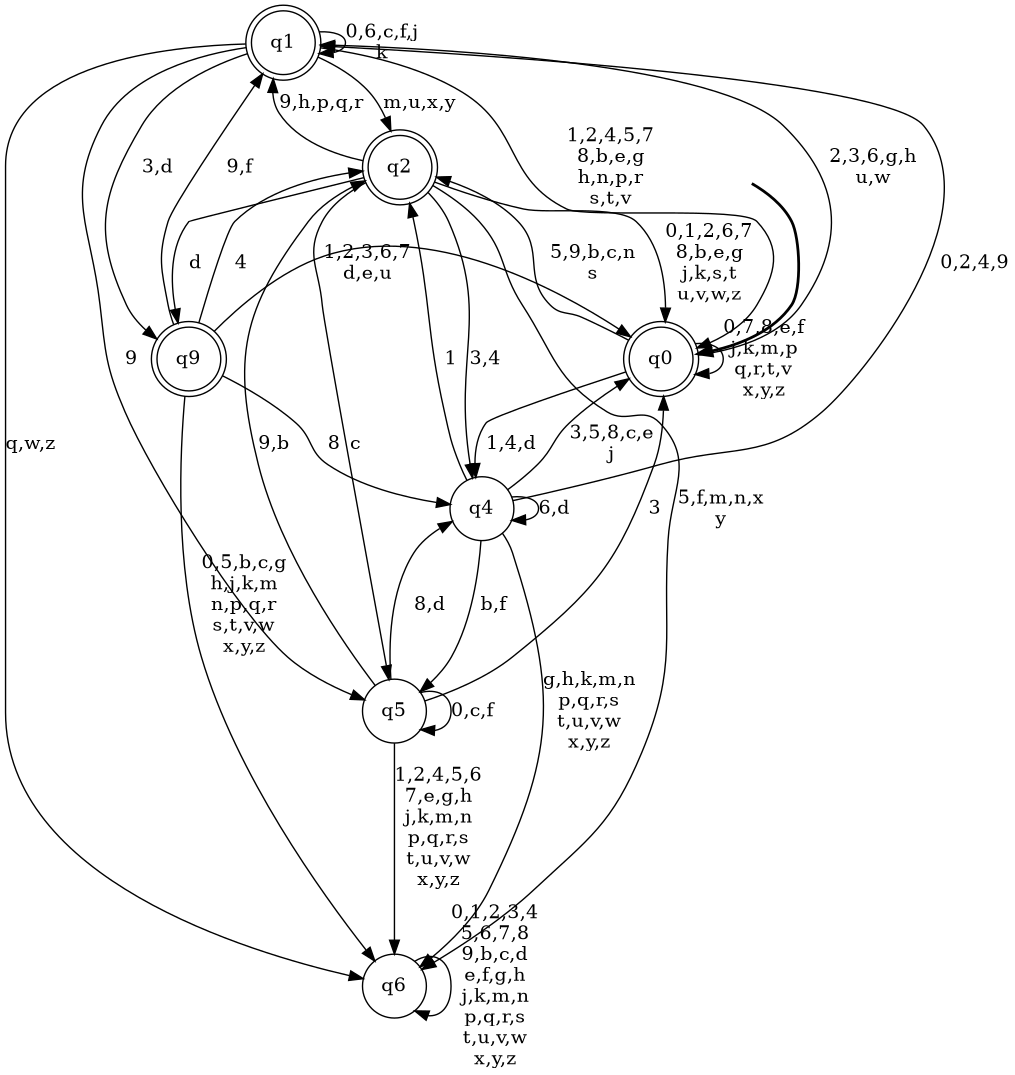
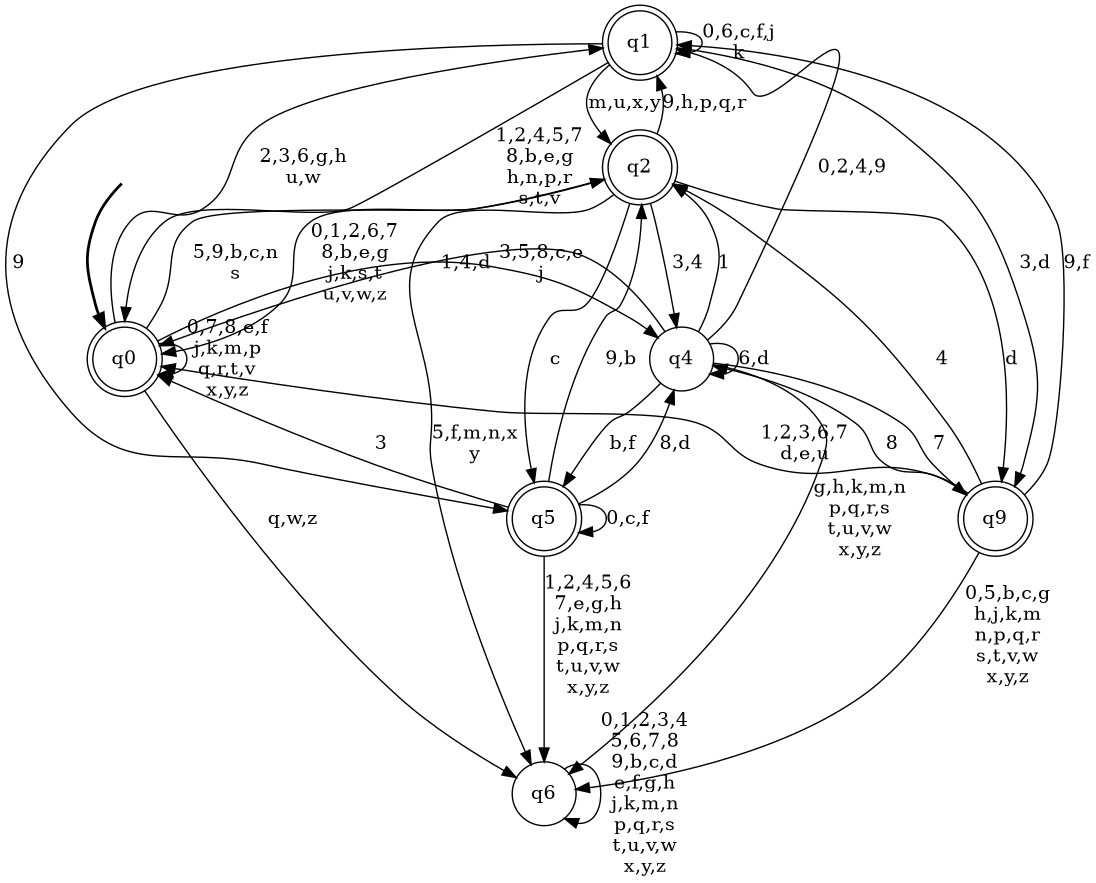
  digraph {
    rankdir=TB
    node [shape=doublecircle style="rounded,filled" color=black fillcolor=white]
    __start0 [height=0 shape=none style=invis width=0 color="" fillcolor=""]
    n2 [label=q0]
    n3 [label=q1]
    n4 [label=q2]
    n5 [label=q4 shape=circle]
    n6 [label=q9]
-   n7 [label=q5 shape=circle style=filled]
+   n7 [label=q5 style=filled]
    n8 [label=q6 shape=circle style=filled]
    subgraph cluster_1 {
      nodesep=0.15
      ranksep=0.15
      style=invis
      __start0
      n2
    }
    __start0 -> n2 [penwidth=2]
    n2 -> n2 [label="0,7,8,e,f\nj,k,m,p\nq,r,t,v\nx,y,z"]
    n2 -> n3 [label="2,3,6,g,h\nu,w"]
    n2 -> n4 [label="5,9,b,c,n\ns"]
    n2 -> n5 [label="1,4,d"]
    n3 -> n2 [label="1,2,4,5,7\n8,b,e,g\nh,n,p,r\ns,t,v"]
    n3 -> n3 [label="0,6,c,f,j\nk"]
    n3 -> n4 [label="m,u,x,y"]
    n3 -> n6 [label="3,d"]
    n3 -> n7 [label=9]
-   n3 -> n8 [label="q,w,z"]
+   n2 -> n8 [label="q,w,z"]
    n4 -> n2 [label="0,1,2,6,7\n8,b,e,g\nj,k,s,t\nu,v,w,z"]
    n4 -> n3 [label="9,h,p,q,r"]
    n4 -> n5 [label="3,4"]
    n4 -> n6 [label=d]
    n4 -> n7 [label=c]
    n4 -> n8 [label="5,f,m,n,x\ny"]
    n5 -> n2 [label="3,5,8,c,e\nj"]
    n5 -> n3 [label="0,2,4,9"]
    n5 -> n4 [label=1]
    n5 -> n5 [label="6,d"]
+   n5 -> n6 [label=7]
    n5 -> n7 [label="b,f"]
    n5 -> n8 [label="g,h,k,m,n\np,q,r,s\nt,u,v,w\nx,y,z"]
    n6 -> n2 [label="1,2,3,6,7\nd,e,u"]
    n6 -> n3 [label="9,f"]
    n6 -> n4 [label=4]
    n6 -> n5 [label=8]
    n6 -> n8 [label="0,5,b,c,g\nh,j,k,m\nn,p,q,r\ns,t,v,w\nx,y,z"]
    n7 -> n2 [label=3]
    n7 -> n4 [label="9,b"]
    n7 -> n5 [label="8,d"]
    n7 -> n7 [label="0,c,f"]
    n7 -> n8 [label="1,2,4,5,6\n7,e,g,h\nj,k,m,n\np,q,r,s\nt,u,v,w\nx,y,z"]
    n8 -> n8 [label="0,1,2,3,4\n5,6,7,8\n9,b,c,d\ne,f,g,h\nj,k,m,n\np,q,r,s\nt,u,v,w\nx,y,z"]
  }
